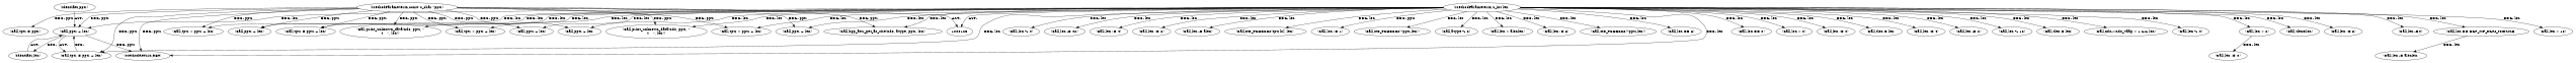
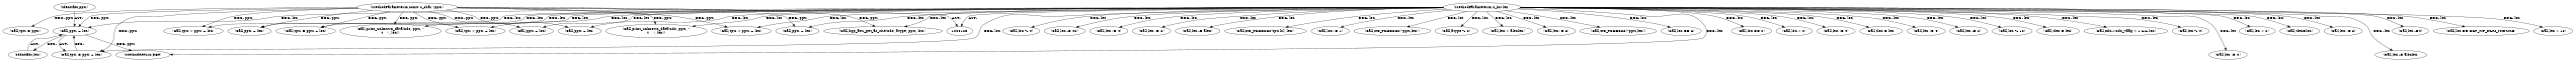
  digraph {
    n1 [label="(Call,pptr + len)"]
    n2 [label="(Call,tptr = pptr + len)"]
    n3 [label="(Identifier,len)"]
    n4 [label="(MethodReturn,RET)"]
    n5 [label="(MethodParameterIn,const u_char *pptr)"]
    n6 [label="(Call,pptr + len)"]
    n7 [label="(Call,tptr < pptr + len)"]
    n8 [label="(Call,pptr + len)"]
    n9 [label="(Call,bgp_attr_get_as_size(ndo, atype, pptr, len))"]
    n10 [label="(Call,tptr < pptr + len)"]
    n11 [label="(Call,pptr + len)"]
    n12 [label="(Call,print_unknown_data(ndo, pptr, \"\n\t    \", len))"]
    n13 [label="(Call,tptr = pptr)"]
    n14 [label="(Call,tptr < pptr + len)"]
    n15 [label="(Call,tptr = pptr + len)"]
    n16 [label="(Call,pptr + len)"]
    n17 [label="(Call,print_unknown_data(ndo, pptr, \"\n\t    \", len))"]
    1000125
    n19 [label="(MethodParameterIn,u_int len)"]
    n20 [label="(Call,tlen=len)"]
    n21 [label="(Call,len != 8)"]
    n22 [label="(Call,len -=4)"]
    n23 [label="(Call,len != 0)"]
    n24 [label="(Call,len > 12)"]
    n25 [label="(Call,len % 4)"]
    n26 [label="(Call,len -= 42)"]
    n27 [label="(Call,len != 4)"]
    n28 [label="(Call,len != 6)"]
    n29 [label="(Call,len -= alen)"]
    n30 [label="(Call,ND_TCHECK2(tptr[0], len))"]
    n31 [label="(Call,len != 1)"]
    n32 [label="(Call,ND_TCHECK2(*pptr,len))"]
    n33 [label="(Call,atype % 2)"]
    n34 [label="(Call,len < alenlen)"]
    n35 [label="(Call,len != 8)"]
    n36 [label="(Call,ND_TCHECK2(*pptr,len))"]
    n37 [label="(Call,len == 6)"]
    n38 [label="(Call,len -= alenlen)"]
    n39 [label="(Call,len == 0)"]
    n40 [label="(Call,len > 0)"]
    n41 [label="(Call,len == BGP_MP_NLRI_MINSIZE)"]
    n42 [label="(Call,len != 4)"]
    n43 [label="(Call,tlen = len)"]
    n44 [label="(Call,len != 4)"]
    n45 [label="(Call,len -= 2)"]
    n46 [label="(Call,len < 2)"]
    n47 [label="(Call,len % 12)"]
    n48 [label="(Call,tlen = len)"]
    n49 [label="(Call,ndo->ndo_vflag > 1 && len)"]
    n50 [label="(Call,len % 4)"]
    n51 [label="(Identifier,pptr)"]
    n1 -> n2 [label="AST: "]
    n1 -> n3 [label="CFG: "]
    n1 -> n4 [label="DDG: pptr"]
    n2 -> n1 [label="CFG: "]
    n3 -> n1 [label="AST: "]
    n5 -> n1 [label="DDG: pptr"]
    n5 -> n2 [label="DDG: pptr"]
-   n5 -> n4 [label="DDG: pptr"]
    n5 -> n6 [label="DDG: pptr"]
    n5 -> n7 [label="DDG: pptr"]
    n5 -> n8 [label="DDG: pptr"]
    n5 -> n9 [label="DDG: pptr"]
    n5 -> n10 [label="DDG: pptr"]
    n5 -> n11 [label="DDG: pptr"]
    n5 -> n12 [label="DDG: pptr"]
    n5 -> n13 [label="DDG: pptr"]
    n5 -> n14 [label="DDG: pptr"]
    n5 -> n15 [label="DDG: pptr"]
    n5 -> n16 [label="DDG: pptr"]
    n5 -> n17 [label="DDG: pptr"]
    n5 -> 1000125 [label="AST: "]
    n19 -> n1 [label="DDG: len"]
    n19 -> n2 [label="DDG: len"]
    n19 -> n4 [label="DDG: len"]
    n19 -> n6 [label="DDG: len"]
    n19 -> n7 [label="DDG: len"]
    n19 -> n8 [label="DDG: len"]
    n19 -> n9 [label="DDG: len"]
    n19 -> n10 [label="DDG: len"]
    n19 -> n11 [label="DDG: len"]
    n19 -> n12 [label="DDG: len"]
    n19 -> n14 [label="DDG: len"]
    n19 -> n15 [label="DDG: len"]
    n19 -> n16 [label="DDG: len"]
    n19 -> n17 [label="DDG: len"]
    n19 -> 1000125 [label="AST: "]
    n19 -> n20 [label="DDG: len"]
    n19 -> n21 [label="DDG: len"]
    n19 -> n22 [label="DDG: len"]
-   n46 -> n23 [label="DDG: len"]
+   n19 -> n23 [label="DDG: len"]
    n19 -> n24 [label="DDG: len"]
    n19 -> n25 [label="DDG: len"]
    n19 -> n26 [label="DDG: len"]
    n19 -> n27 [label="DDG: len"]
    n19 -> n28 [label="DDG: len"]
    n19 -> n29 [label="DDG: len"]
    n19 -> n30 [label="DDG: len"]
-   n19 -> n31 [label="DDG: pptr"]
+   n19 -> n31 [label="DDG: len"]
    n19 -> n32 [label="DDG: len"]
    n19 -> n33 [label="DDG: len"]
    n19 -> n34 [label="DDG: len"]
    n19 -> n35 [label="DDG: len"]
    n19 -> n36 [label="DDG: len"]
    n19 -> n37 [label="DDG: len"]
-   n41 -> n38 [label="DDG: len"]
+   n19 -> n38 [label="DDG: len"]
    n19 -> n39 [label="DDG: len"]
    n19 -> n40 [label="DDG: len"]
    n19 -> n41 [label="DDG: len"]
    n19 -> n42 [label="DDG: len"]
    n19 -> n43 [label="DDG: len"]
    n19 -> n44 [label="DDG: len"]
    n19 -> n45 [label="DDG: len"]
    n19 -> n46 [label="DDG: len"]
    n19 -> n47 [label="DDG: len"]
    n19 -> n48 [label="DDG: len"]
    n19 -> n49 [label="DDG: len"]
    n19 -> n50 [label="DDG: len"]
    n51 -> n1 [label="AST: "]
  }
